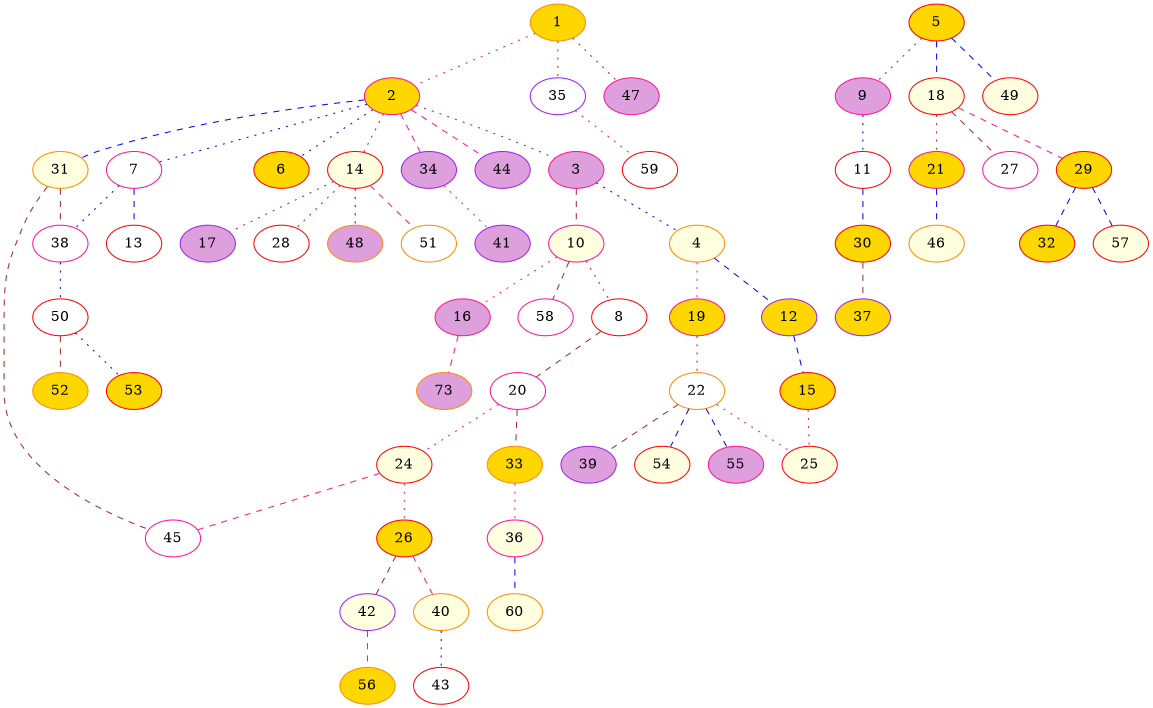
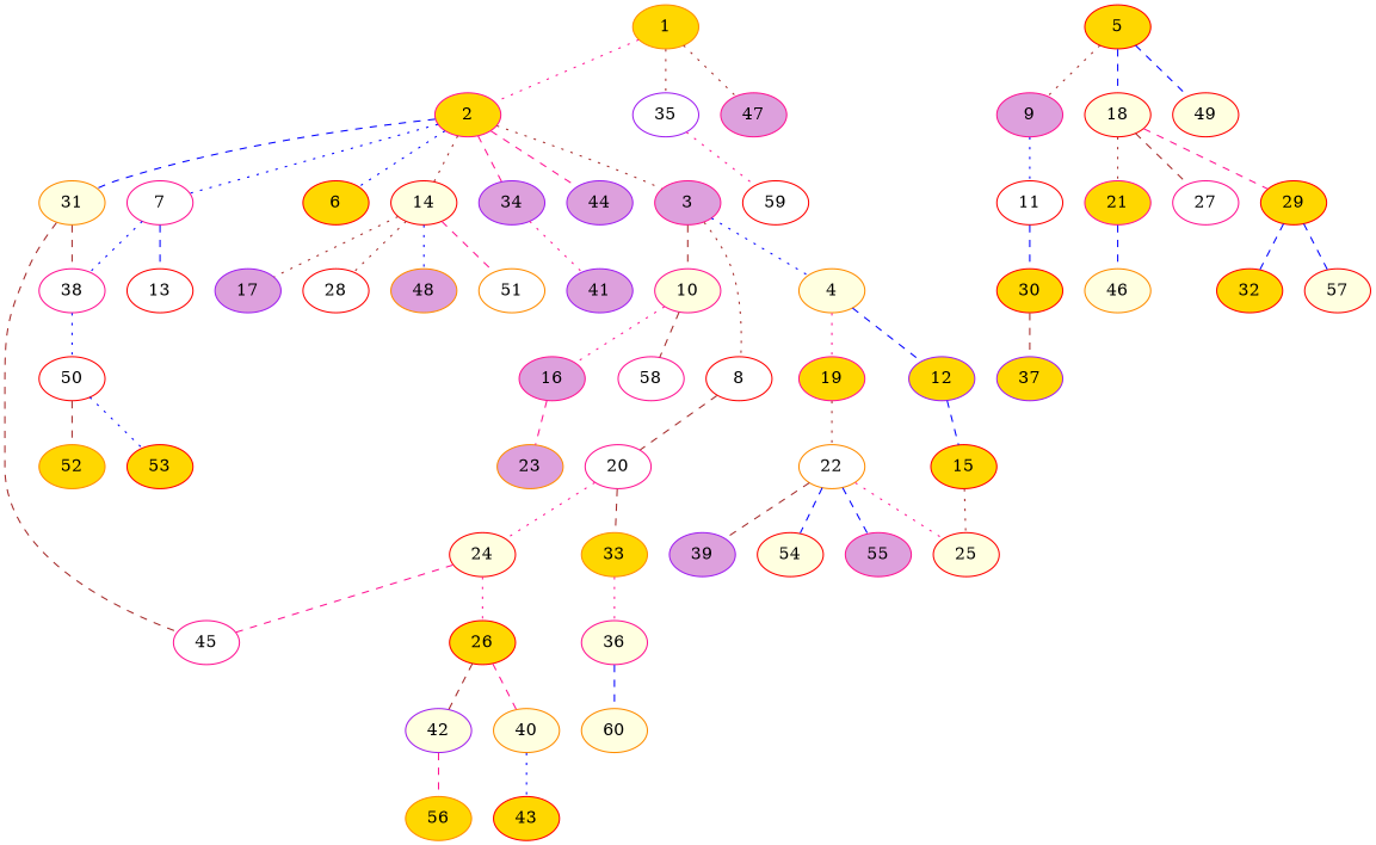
  graph {
    node [color=red fillcolor=gold style=filled]
    edge [color=brown style=dashed]
    1 [color=darkorange]
    2 [color=deeppink]
    35 [color=purple fillcolor=white]
    47 [color=deeppink fillcolor=plum]
    3 [color=deeppink fillcolor=plum]
    6
    7 [color=deeppink fillcolor=white]
    14 [fillcolor=lightyellow]
    31 [color=darkorange fillcolor=lightyellow]
    34 [color=purple fillcolor=plum]
    44 [color=purple fillcolor=plum]
    59 [fillcolor=white]
    4 [color=darkorange fillcolor=lightyellow]
    8 [fillcolor=white]
    10 [color=deeppink fillcolor=lightyellow]
    13 [fillcolor=white]
    38 [color=deeppink fillcolor=white]
    17 [color=purple fillcolor=plum]
    28 [fillcolor=white]
    48 [color=darkorange fillcolor=plum]
    51 [color=darkorange fillcolor=white]
    45 [color=deeppink fillcolor=white]
    41 [color=purple fillcolor=plum]
    12 [color=purple]
    19 [color=deeppink]
    9 [color=deeppink fillcolor=plum]
    5
    18 [fillcolor=lightyellow]
    49 [fillcolor=lightyellow]
    20 [color=deeppink fillcolor=white]
    16 [color=deeppink fillcolor=plum]
    58 [color=deeppink fillcolor=white]
    50 [fillcolor=white]
    15
    22 [color=darkorange fillcolor=white]
    11 [fillcolor=white]
    21 [color=deeppink]
    27 [color=deeppink fillcolor=white]
    29
    24 [fillcolor=lightyellow]
    33 [color=darkorange]
-   23 [color=darkorange fillcolor=plum label=73]
+   23 [color=darkorange fillcolor=plum]
    25 [fillcolor=lightyellow]
    39 [color=purple fillcolor=plum]
    54 [fillcolor=lightyellow]
    55 [color=deeppink fillcolor=plum]
    30
    46 [color=darkorange fillcolor=lightyellow]
    32
    57 [fillcolor=lightyellow]
    52 [color=darkorange]
    53
    26
    36 [color=deeppink fillcolor=lightyellow]
    37 [color=purple]
    40 [color=darkorange fillcolor=lightyellow]
    42 [color=purple fillcolor=lightyellow]
    60 [color=darkorange fillcolor=lightyellow]
-   43 [fillcolor=white]
+   43
    56 [color=darkorange]
    1 -- 2 [color=deeppink style=dotted]
    1 -- 35 [style=dotted]
    1 -- 47 [style=dotted]
    2 -- 3 [style=dotted]
    2 -- 6 [color=blue style=dotted]
    2 -- 7 [color=blue style=dotted]
    2 -- 14 [style=dotted]
    2 -- 31 [color=blue]
    2 -- 34 [color=deeppink]
    2 -- 44 [color=deeppink]
    35 -- 59 [color=deeppink style=dotted]
    3 -- 4 [color=blue style=dotted]
-   10 -- 8 [style=dotted]
+   3 -- 8 [style=dotted]
    3 -- 10
    7 -- 13 [color=blue]
    7 -- 38 [color=blue style=dotted]
    14 -- 17 [style=dotted]
    14 -- 28 [style=dotted]
    14 -- 48 [color=blue style=dotted]
    14 -- 51 [color=deeppink]
    31 -- 38
    31 -- 45
    34 -- 41 [color=deeppink style=dotted]
    4 -- 12 [color=blue]
    4 -- 19 [color=deeppink style=dotted]
    8 -- 20
    10 -- 16 [color=deeppink style=dotted]
    10 -- 58
    38 -- 50 [color=blue style=dotted]
    12 -- 15 [color=blue]
    19 -- 22 [style=dotted]
    9 -- 11 [color=blue style=dotted]
    5 -- 9 [style=dotted]
    5 -- 18 [color=blue]
    5 -- 49 [color=blue]
    18 -- 21 [style=dotted]
    18 -- 27
    18 -- 29 [color=deeppink]
    20 -- 24 [color=deeppink style=dotted]
    20 -- 33
    16 -- 23 [color=deeppink]
    50 -- 52
    50 -- 53 [color=blue style=dotted]
    15 -- 25 [style=dotted]
    22 -- 25 [color=deeppink style=dotted]
    22 -- 39
    22 -- 54 [color=blue]
    22 -- 55 [color=blue]
    11 -- 30 [color=blue]
    21 -- 46 [color=blue]
    29 -- 32 [color=blue]
    29 -- 57 [color=blue]
    24 -- 45 [color=deeppink]
    24 -- 26 [color=deeppink style=dotted]
    33 -- 36 [color=deeppink style=dotted]
    30 -- 37
    26 -- 40 [color=deeppink]
    26 -- 42
    36 -- 60 [color=blue]
    40 -- 43 [color=blue style=dotted]
    42 -- 56 [color=deeppink]
  }
